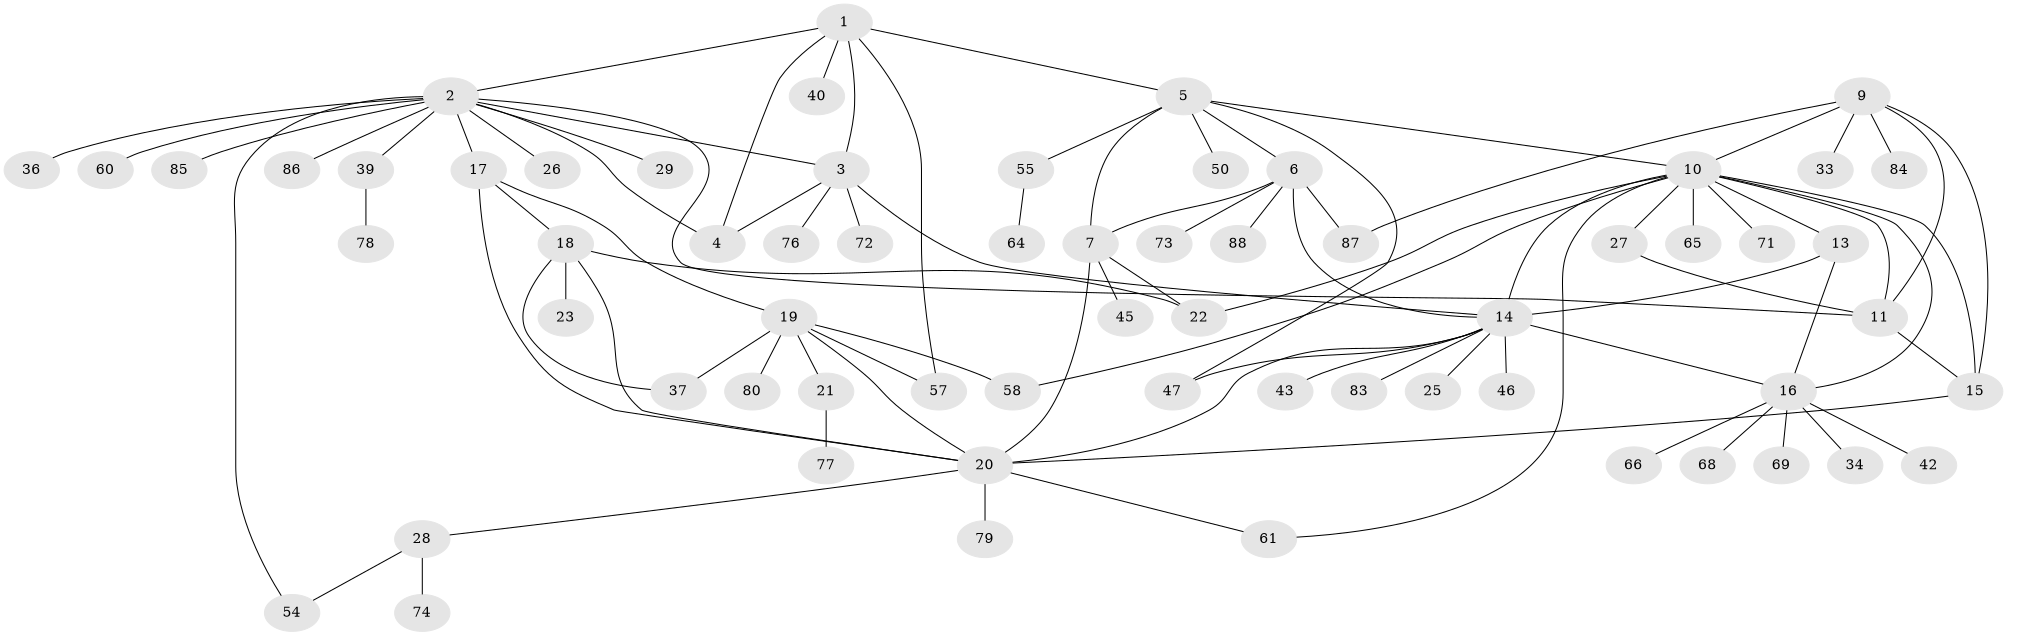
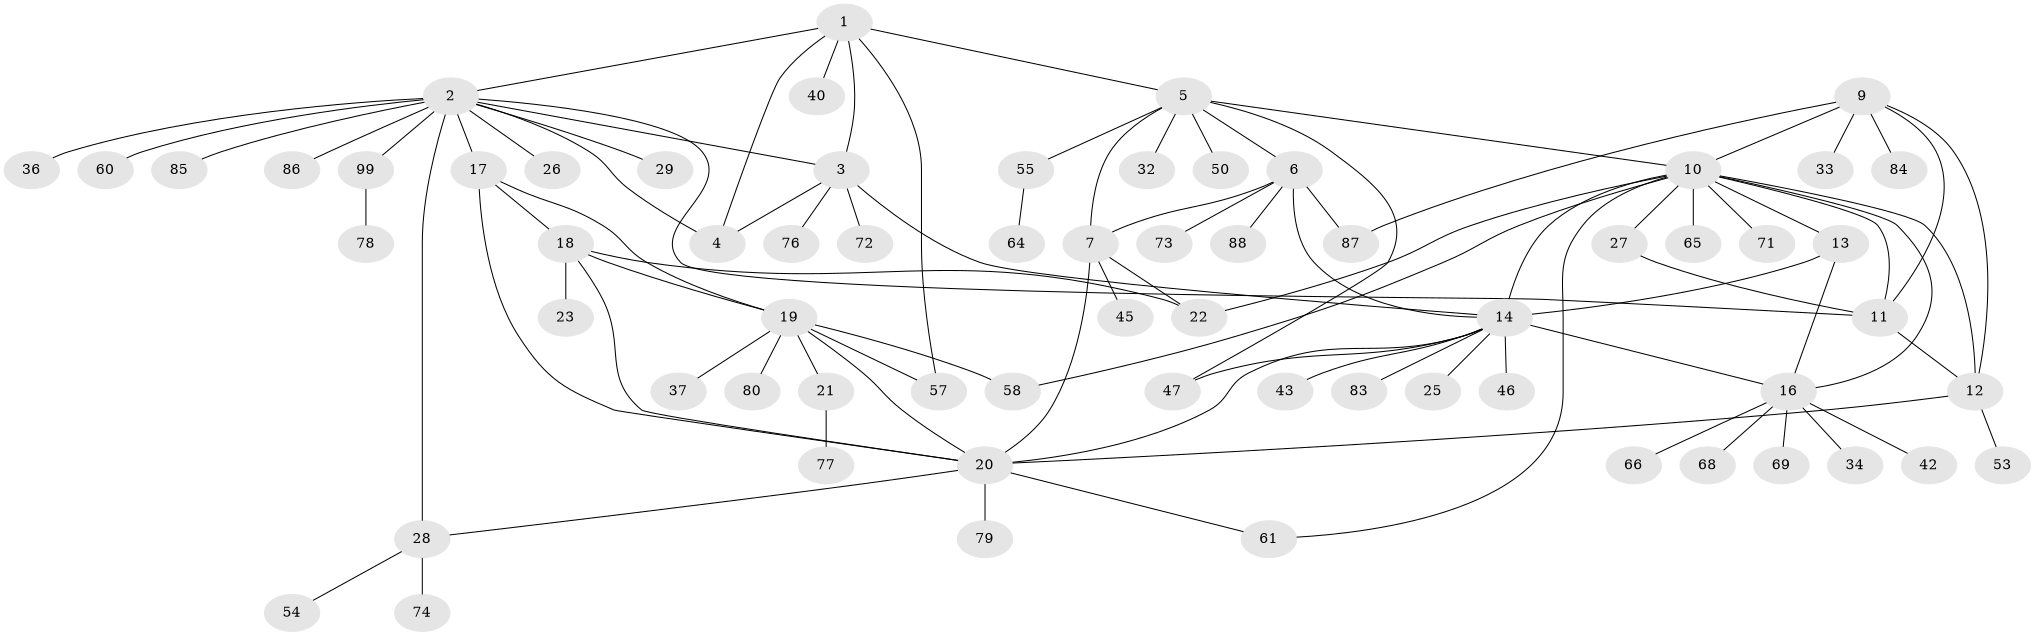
  graph {
    node [color=gray90 style=filled]
    1 [super="+24"]
    2 [super="+67"]
    3 [super="+48"]
    4
    5 [super="+8"]
    40
    57
    11 [super="+41"]
    17 [super="+62"]
    26 [super="+52"]
    28 [super="+38"]
    29
    36
-   39 [super="+56"]
+   39 [super="+56" label=99]
    60
    85
    86
    14 [super="+44"]
    72
    76
    6 [super="+31"]
    7
    10 [super="+15"]
+   32 [super="+51"]
    47
    50
    55 [super="+59"]
-   12 [super="+35" label=15]
+   12 [super="+35"]
    20 [super="+30"]
    18 [super="+70"]
    19 [super="+43"]
    54
    74
    78
    16 [super="+82"]
    25
    46
    n38 [label=43]
    83
    73
    87
    88
    22 [super="+81"]
    45
    13
    27
    58
    61
    65
    71
    64
    79
    9 [super="+49"]
    33
    84
+   53
    34
    42
    66
    68
    69
    23
    21
    37
    80
    77
    1 -- 2
    1 -- 3
    1 -- 4
    1 -- 5
    1 -- 40
    1 -- 57
    2 -- 3
    2 -- 4
    2 -- 11
    2 -- 17
    2 -- 26
-   2 -- 54
+   2 -- 28
    2 -- 29
    2 -- 36
    2 -- 39
    2 -- 60
    2 -- 85
    2 -- 86
    3 -- 4
    3 -- 14
    3 -- 72
    3 -- 76
    5 -- 6 [weight=2]
    5 -- 7 [weight=2]
    5 -- 10
+   5 -- 32
    5 -- 47
    5 -- 50
    5 -- 55
    11 -- 12
    17 -- 20
    17 -- 18
    17 -- 19
    28 -- 54
    28 -- 74
    39 -- 78
    14 -- 47
    14 -- 20
    14 -- 16
    14 -- 25
    14 -- 46
    14 -- n38
    14 -- 83
    6 -- 14
    6 -- 7
    6 -- 73
    6 -- 87
    6 -- 88
    7 -- 20
    7 -- 22
    7 -- 45
    10 -- 11
    10 -- 14
    10 -- 12
    10 -- 16
    10 -- 22
    10 -- 13
    10 -- 27
    10 -- 58
    10 -- 61
    10 -- 65
    10 -- 71
    55 -- 64
    12 -- 20
+   12 -- 53
    20 -- 28
    20 -- 61
    20 -- 79
    18 -- 20
-   18 -- 37
+   18 -- 19
    18 -- 22
    18 -- 23
    19 -- 57
    19 -- 20
    19 -- 58
    19 -- 21
    19 -- 37
    19 -- 80
    16 -- 34
    16 -- 42
    16 -- 66
    16 -- 68
    16 -- 69
    13 -- 14
    13 -- 16
    27 -- 11
    9 -- 11
    9 -- 10
    9 -- 12
    9 -- 87
    9 -- 33
    9 -- 84
    21 -- 77
  }
